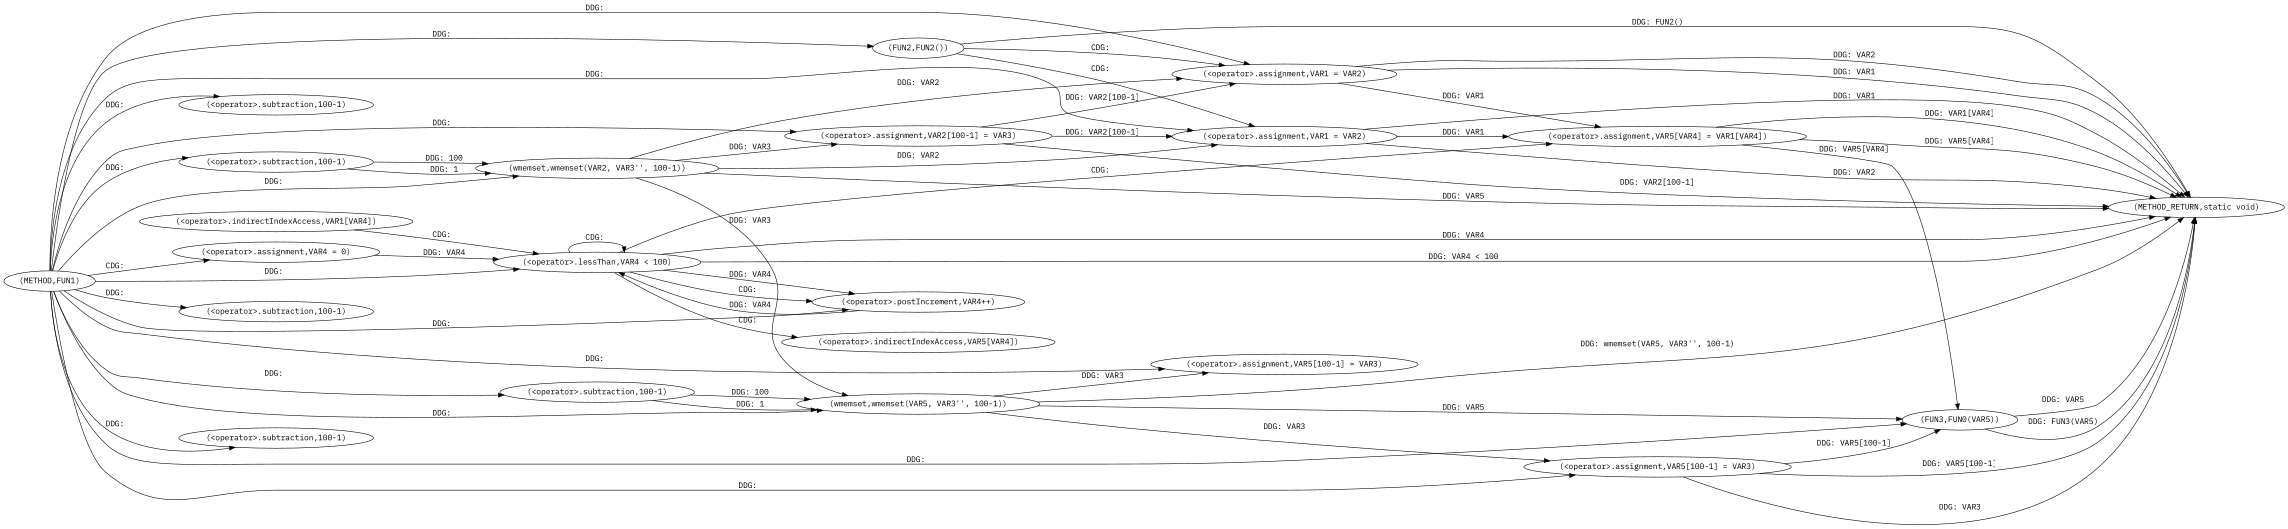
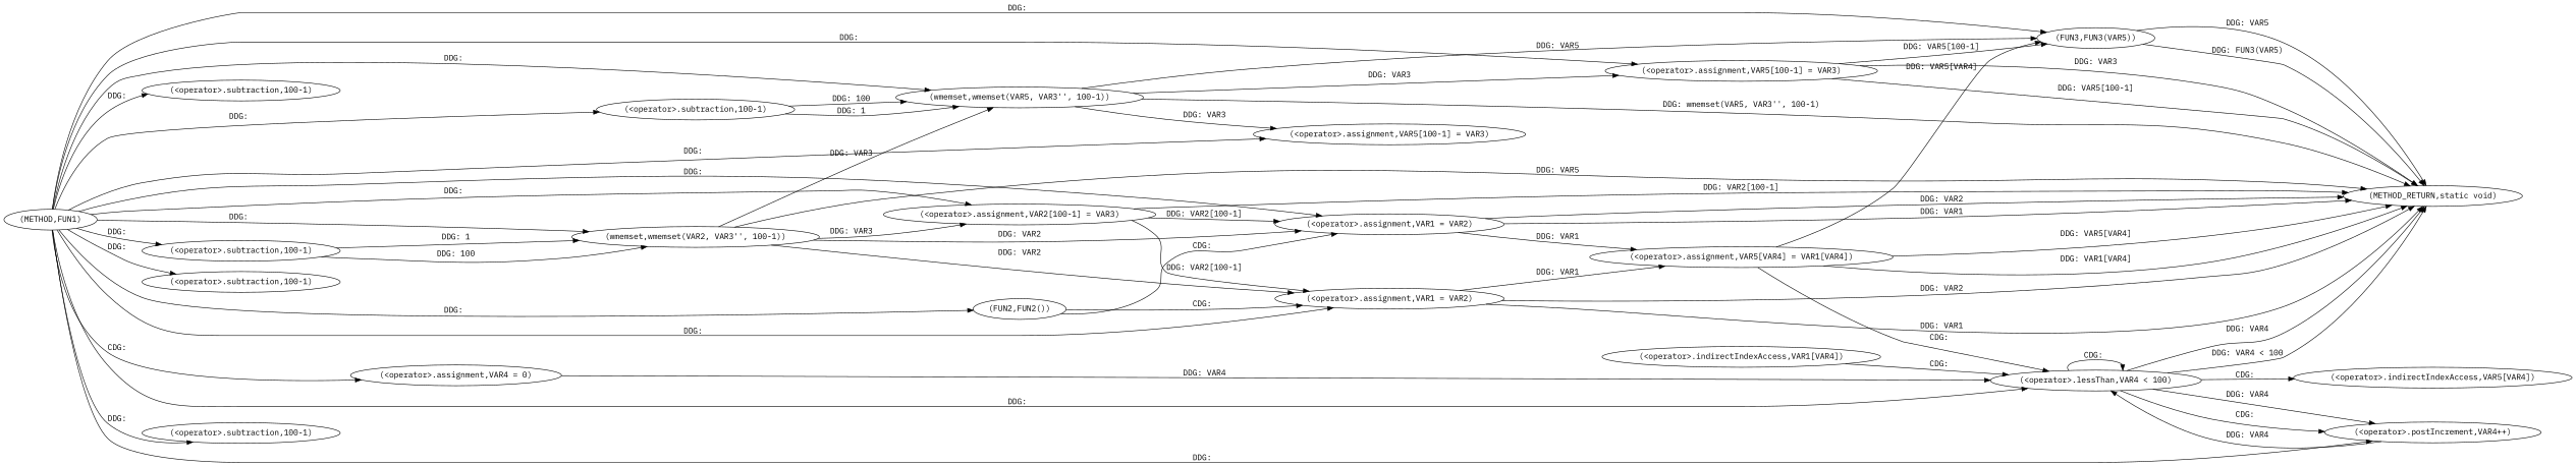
  digraph {
    fontname="IBM Plex Mono"
    rankdir=LR
    node [fontname="IBM Plex Mono"]
    edge [fontname="IBM Plex Mono"]
    n1 [label="(METHOD,FUN1)"]
    n2 [label="(wmemset,wmemset(VAR2, VAR3'', 100-1))"]
    n3 [label="(<operator>.subtraction,100-1)"]
    n4 [label="(<operator>.assignment,VAR2[100-1] = VAR3)"]
    n5 [label="(<operator>.subtraction,100-1)"]
    n6 [label="(FUN2,FUN2())"]
    n7 [label="(<operator>.assignment,VAR1 = VAR2)"]
    n8 [label="(<operator>.assignment,VAR1 = VAR2)"]
    n9 [label="(wmemset,wmemset(VAR5, VAR3'', 100-1))"]
    n10 [label="(<operator>.subtraction,100-1)"]
    n11 [label="(<operator>.assignment,VAR5[100-1] = VAR3)"]
    n12 [label="(<operator>.subtraction,100-1)"]
    n13 [label="(<operator>.assignment,VAR4 = 0)"]
    n14 [label="(<operator>.lessThan,VAR4 < 100)"]
    n15 [label="(<operator>.postIncrement,VAR4++)"]
    n16 [label="(<operator>.assignment,VAR5[100-1] = VAR3)"]
    n17 [label="(<operator>.subtraction,100-1)"]
-   n18 [label="(FUN3,FUN0(VAR5))"]
+   n18 [label="(FUN3,FUN3(VAR5))"]
    n19 [label="(METHOD_RETURN,static void)"]
    n20 [label="(<operator>.assignment,VAR5[VAR4] = VAR1[VAR4])"]
    n21 [label="(<operator>.indirectIndexAccess,VAR5[VAR4])"]
    n22 [label="(<operator>.indirectIndexAccess,VAR1[VAR4])"]
    n1 -> n2 [label="DDG: "]
    n1 -> n3 [label="DDG: "]
    n1 -> n4 [label="DDG: "]
    n1 -> n5 [label="DDG: "]
    n1 -> n6 [label="DDG: "]
    n1 -> n7 [label="DDG: "]
    n1 -> n8 [label="DDG: "]
    n1 -> n9 [label="DDG: "]
    n1 -> n10 [label="DDG: "]
    n1 -> n11 [label="DDG: "]
    n1 -> n12 [label="DDG: "]
    n1 -> n13 [label="CDG: "]
    n1 -> n14 [label="DDG: "]
    n1 -> n15 [label="DDG: "]
    n1 -> n16 [label="DDG: "]
    n1 -> n17 [label="DDG: "]
    n1 -> n18 [label="DDG: "]
    n2 -> n4 [label="DDG: VAR3"]
    n2 -> n7 [label="DDG: VAR2"]
    n2 -> n8 [label="DDG: VAR2"]
    n2 -> n9 [label="DDG: VAR3"]
    n2 -> n19 [label="DDG: VAR5"]
    n3 -> n2 [label="DDG: 100"]
    n3 -> n2 [label="DDG: 1"]
    n4 -> n7 [label="DDG: VAR2[100-1]"]
    n4 -> n8 [label="DDG: VAR2[100-1]"]
    n4 -> n19 [label="DDG: VAR2[100-1]"]
    n6 -> n7 [label="CDG: "]
    n6 -> n8 [label="CDG: "]
-   n6 -> n19 [label="DDG: FUN2()"]
    n7 -> n19 [label="DDG: VAR1"]
    n7 -> n19 [label="DDG: VAR2"]
    n7 -> n20 [label="DDG: VAR1"]
    n8 -> n19 [label="DDG: VAR2"]
    n8 -> n19 [label="DDG: VAR1"]
    n8 -> n20 [label="DDG: VAR1"]
    n9 -> n11 [label="DDG: VAR3"]
    n9 -> n16 [label="DDG: VAR3"]
    n9 -> n18 [label="DDG: VAR5"]
    n9 -> n19 [label="DDG: wmemset(VAR5, VAR3'', 100-1)"]
    n10 -> n9 [label="DDG: 100"]
    n10 -> n9 [label="DDG: 1"]
    n13 -> n14 [label="DDG: VAR4"]
    n14 -> n14 [label="CDG: "]
    n14 -> n15 [label="DDG: VAR4"]
    n14 -> n15 [label="CDG: "]
    n14 -> n19 [label="DDG: VAR4"]
    n14 -> n19 [label="DDG: VAR4 < 100"]
-   n14 -> n20 [label="CDG: "]
+   n20 -> n14 [label="CDG: "]
    n14 -> n21 [label="CDG: "]
    n15 -> n14 [label="DDG: VAR4"]
    n16 -> n18 [label="DDG: VAR5[100-1]"]
    n16 -> n19 [label="DDG: VAR5[100-1]"]
    n16 -> n19 [label="DDG: VAR3"]
    n18 -> n19 [label="DDG: VAR5"]
    n18 -> n19 [label="DDG: FUN3(VAR5)"]
    n20 -> n18 [label="DDG: VAR5[VAR4]"]
    n20 -> n19 [label="DDG: VAR5[VAR4]"]
    n20 -> n19 [label="DDG: VAR1[VAR4]"]
    n22 -> n14 [label="CDG: "]
  }
